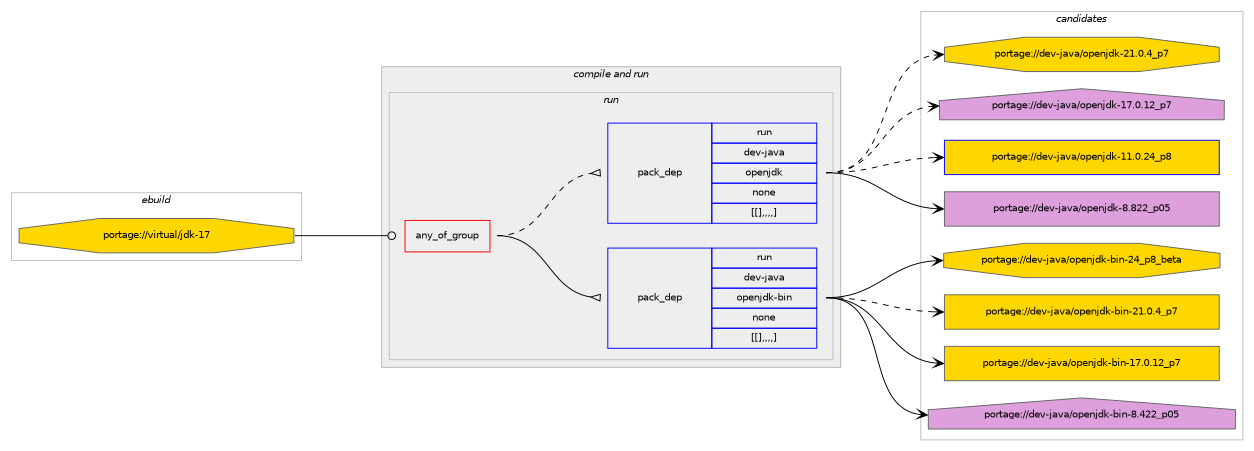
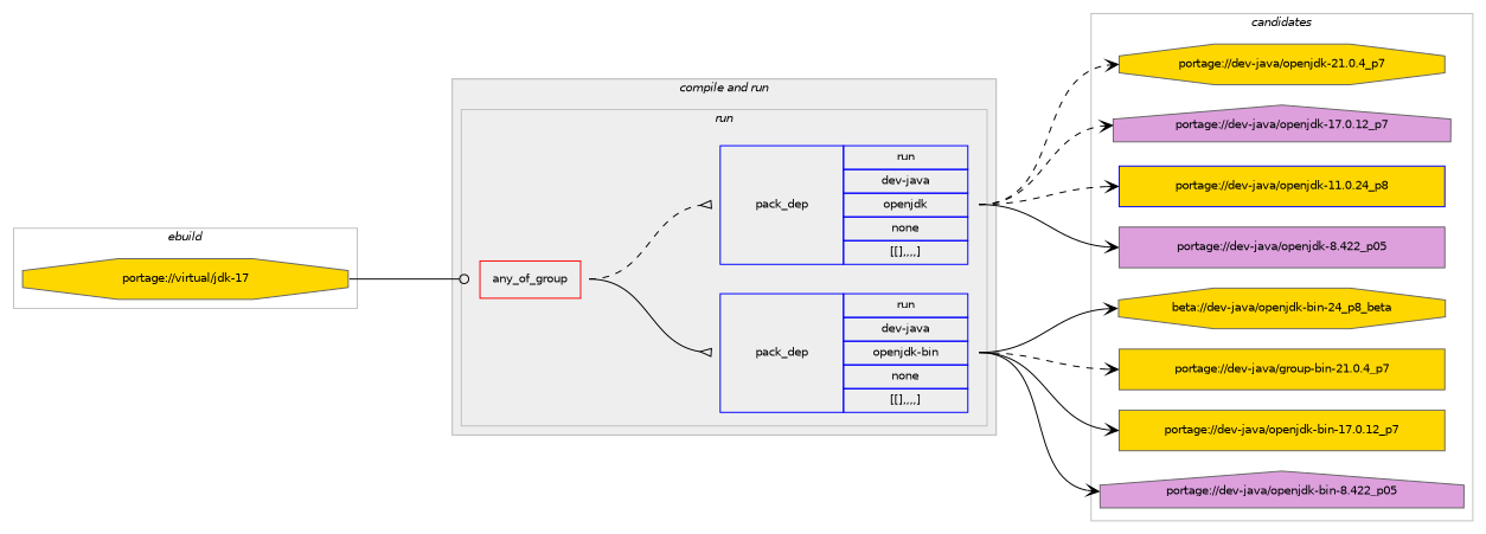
  digraph {
    compound=true
    concentrate=true
    fontname=Helvetica
    fontsize=10
    newrank=true
    rankdir=LR
    ranksep=1.5
    node [color=gray40 fillcolor=gold fontname=Helvetica fontsize=10 shape=box style=filled]
    edge [arrowhead=vee headport=w style=solid tailport=e weight=100]
    n1 [label="portage://virtual/jdk-17" shape=octagon width=4]
    n2 [color=blue label=<<TABLE BORDER="0" CELLBORDER="1" CELLSPACING="0" CELLPADDING="4" WIDTH="220"><TR><TD ROWSPAN="6" CELLPADDING="30">pack_dep</TD></TR><TR><TD WIDTH="110">run</TD></TR><TR><TD>dev-java</TD></TR><TR><TD>openjdk-bin</TD></TR><TR><TD>none</TD></TR><TR><TD>[[],,,,]</TD></TR></TABLE>> shape=none fillcolor="" style=""]
    n3 [color=blue label=<<TABLE BORDER="0" CELLBORDER="1" CELLSPACING="0" CELLPADDING="4" WIDTH="220"><TR><TD ROWSPAN="6" CELLPADDING="30">pack_dep</TD></TR><TR><TD WIDTH="110">run</TD></TR><TR><TD>dev-java</TD></TR><TR><TD>openjdk</TD></TR><TR><TD>none</TD></TR><TR><TD>[[],,,,]</TD></TR></TABLE>> shape=none fillcolor="" style=""]
    n4 [color=red label=<<TABLE BORDER="0" CELLBORDER="1" CELLSPACING="0" CELLPADDING="4"><TR><TD CELLPADDING="10">any_of_group</TD></TR></TABLE>> shape=none fillcolor="" style=""]
-   n5 [label="portage://dev-java/openjdk-bin-24_p8_beta" shape=octagon width=4]
-   n6 [label="portage://dev-java/openjdk-bin-21.0.4_p7" width=4]
+   n5 [label="beta://dev-java/openjdk-bin-24_p8_beta" shape=octagon width=4]
+   n6 [label="portage://dev-java/group-bin-21.0.4_p7" width=4]
    n7 [label="portage://dev-java/openjdk-bin-17.0.12_p7" width=4]
    n8 [fillcolor=plum label="portage://dev-java/openjdk-bin-8.422_p05" shape=house width=4]
    n9 [label="portage://dev-java/openjdk-21.0.4_p7" shape=octagon width=4]
    n10 [fillcolor=plum label="portage://dev-java/openjdk-17.0.12_p7" shape=house width=4]
    n11 [color=blue label="portage://dev-java/openjdk-11.0.24_p8" width=4]
-   n12 [fillcolor=plum label="portage://dev-java/openjdk-8.822_p05" width=4]
+   n12 [fillcolor=plum label="portage://dev-java/openjdk-8.422_p05" width=4]
    subgraph cluster_1 {
      color=gray
      label=<<i>dependencies</i>>
      subgraph cluster_2 {
        color=gray
        fillcolor="#eeeeee"
        label=<<i>compile</i>>
        style=filled
      }
      subgraph cluster_3 {
        color=gray
        fillcolor="#eeeeee"
        label=<<i>compile and run</i>>
        style=filled
      }
      subgraph cluster_4 {
        color=gray
        fillcolor="#eeeeee"
        label=<<i>run</i>>
        style=filled
        subgraph sub_5 {
          color=gray
          fillcolor="#eeeeee"
          label=<<i>run</i>>
          style=filled
          n4
          subgraph sub_6 {
            color=gray
            fillcolor="#eeeeee"
            label=<<i>run</i>>
            style=filled
            n2
          }
          subgraph sub_7 {
            color=gray
            fillcolor="#eeeeee"
            label=<<i>run</i>>
            style=filled
            n3
          }
        }
      }
    }
    subgraph cluster_8 {
      color=gray
      label=<<i>ebuild</i>>
      n1
    }
    subgraph cluster_9 {
      color=gray
      label=<<i>candidates</i>>
      rank=same
      subgraph sub_10 {
        color=black
        label=<<i>candidates</i>>
        nodesep=1
        rank=same
        n5
        n6
        n7
        n8
      }
      subgraph sub_11 {
        color=black
        label=<<i>candidates</i>>
        nodesep=1
        rank=same
        n9
        n10
        n11
        n12
      }
    }
    n1 -> n4 [arrowhead=odot weight=20]
    n2 -> n5
    n2 -> n6 [style=dashed]
    n2 -> n7
    n2 -> n8
    n3 -> n9 [style=dashed]
    n3 -> n10 [style=dashed]
    n3 -> n11 [style=dashed]
    n3 -> n12
    n4 -> n2 [arrowhead=oinv weight=20]
    n4 -> n3 [arrowhead=oinv style=dashed weight=20]
  }
